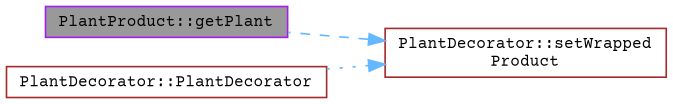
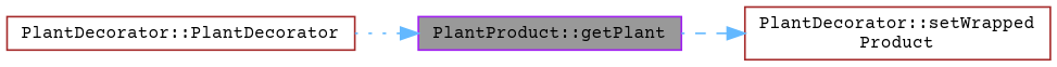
  digraph {
    fontname="Courier Prime"
    rankdir=RL
    node [color=brown fillcolor=white fontname="Courier Prime" fontsize=10 shape=box style=filled]
    edge [color=steelblue1 dir=back fontname="Courier Prime" fontsize=10 labelfontname=Helvetica labelfontsize=10]
    n1 [color=purple fillcolor=grey60 fontcolor=black height=0.2 label="PlantProduct::getPlant" width=0.4]
    n2 [height=0.2 label="PlantDecorator::PlantDecorator" width=0.4]
    n3 [height=0.2 label="PlantDecorator::setWrapped\lProduct" width=0.4]
-   n3 -> n2 [style=dotted]
+   n1 -> n2 [style=dotted]
    n3 -> n1 [style=dashed]
  }
